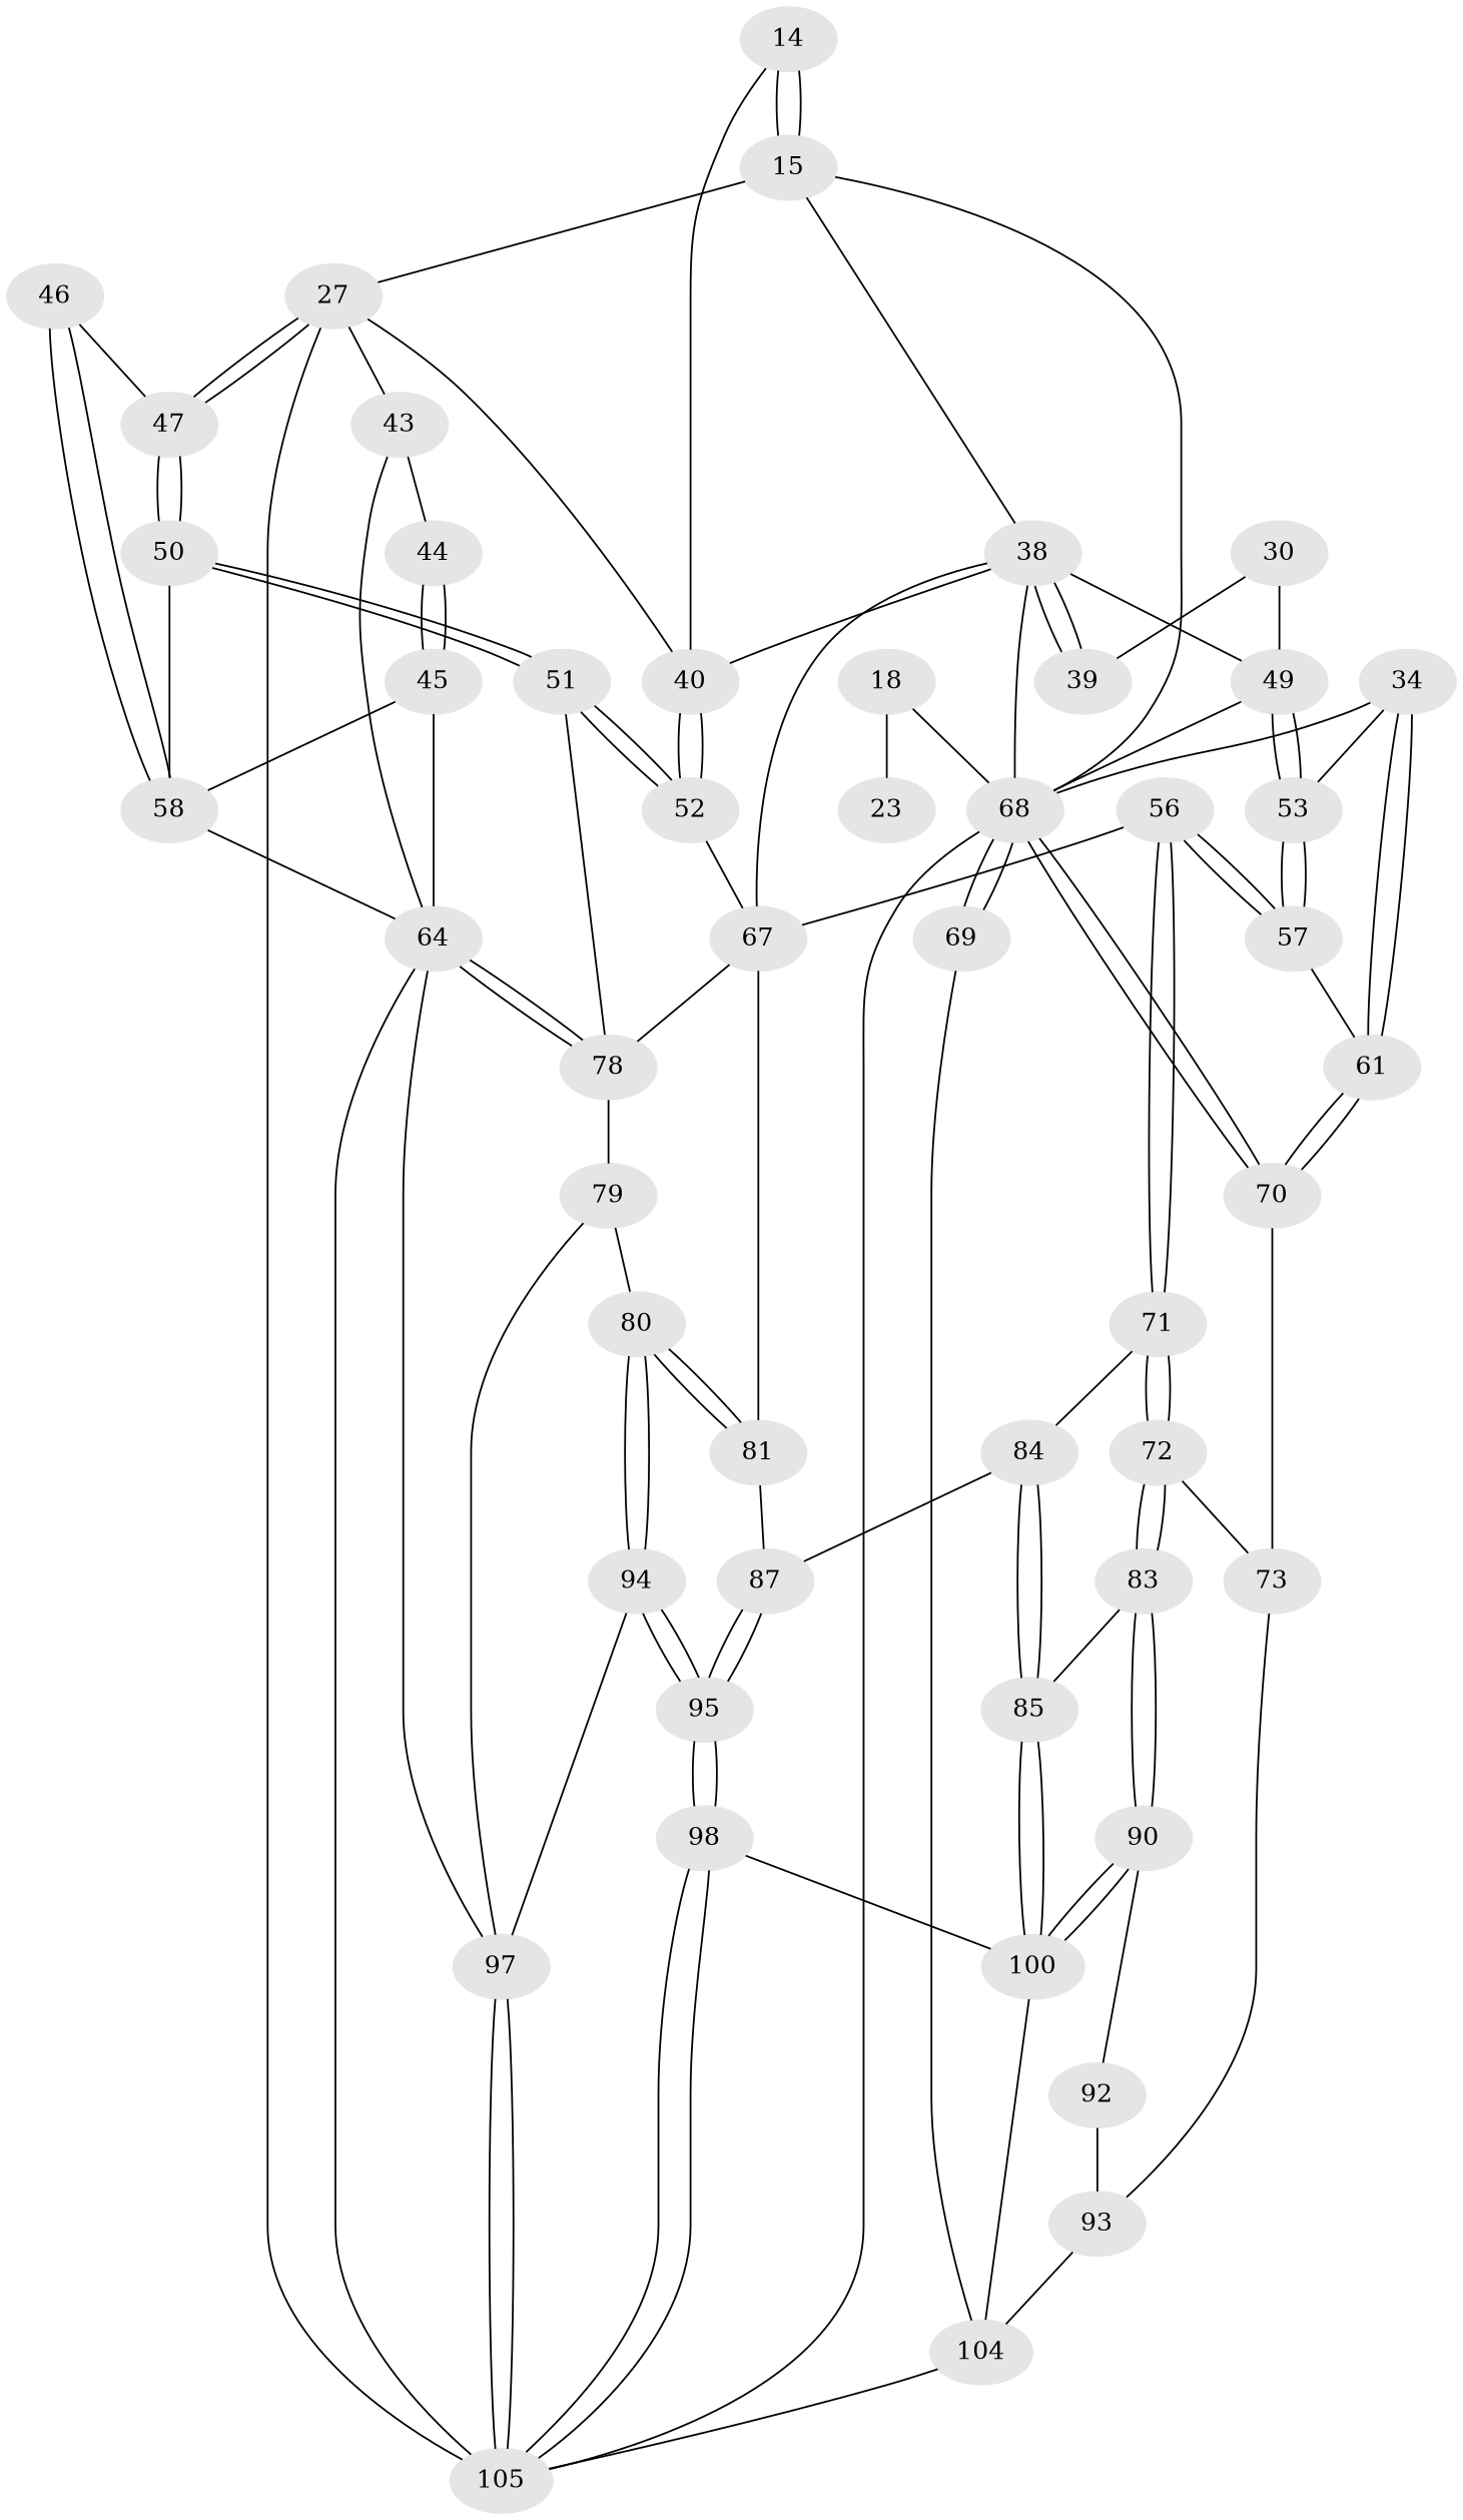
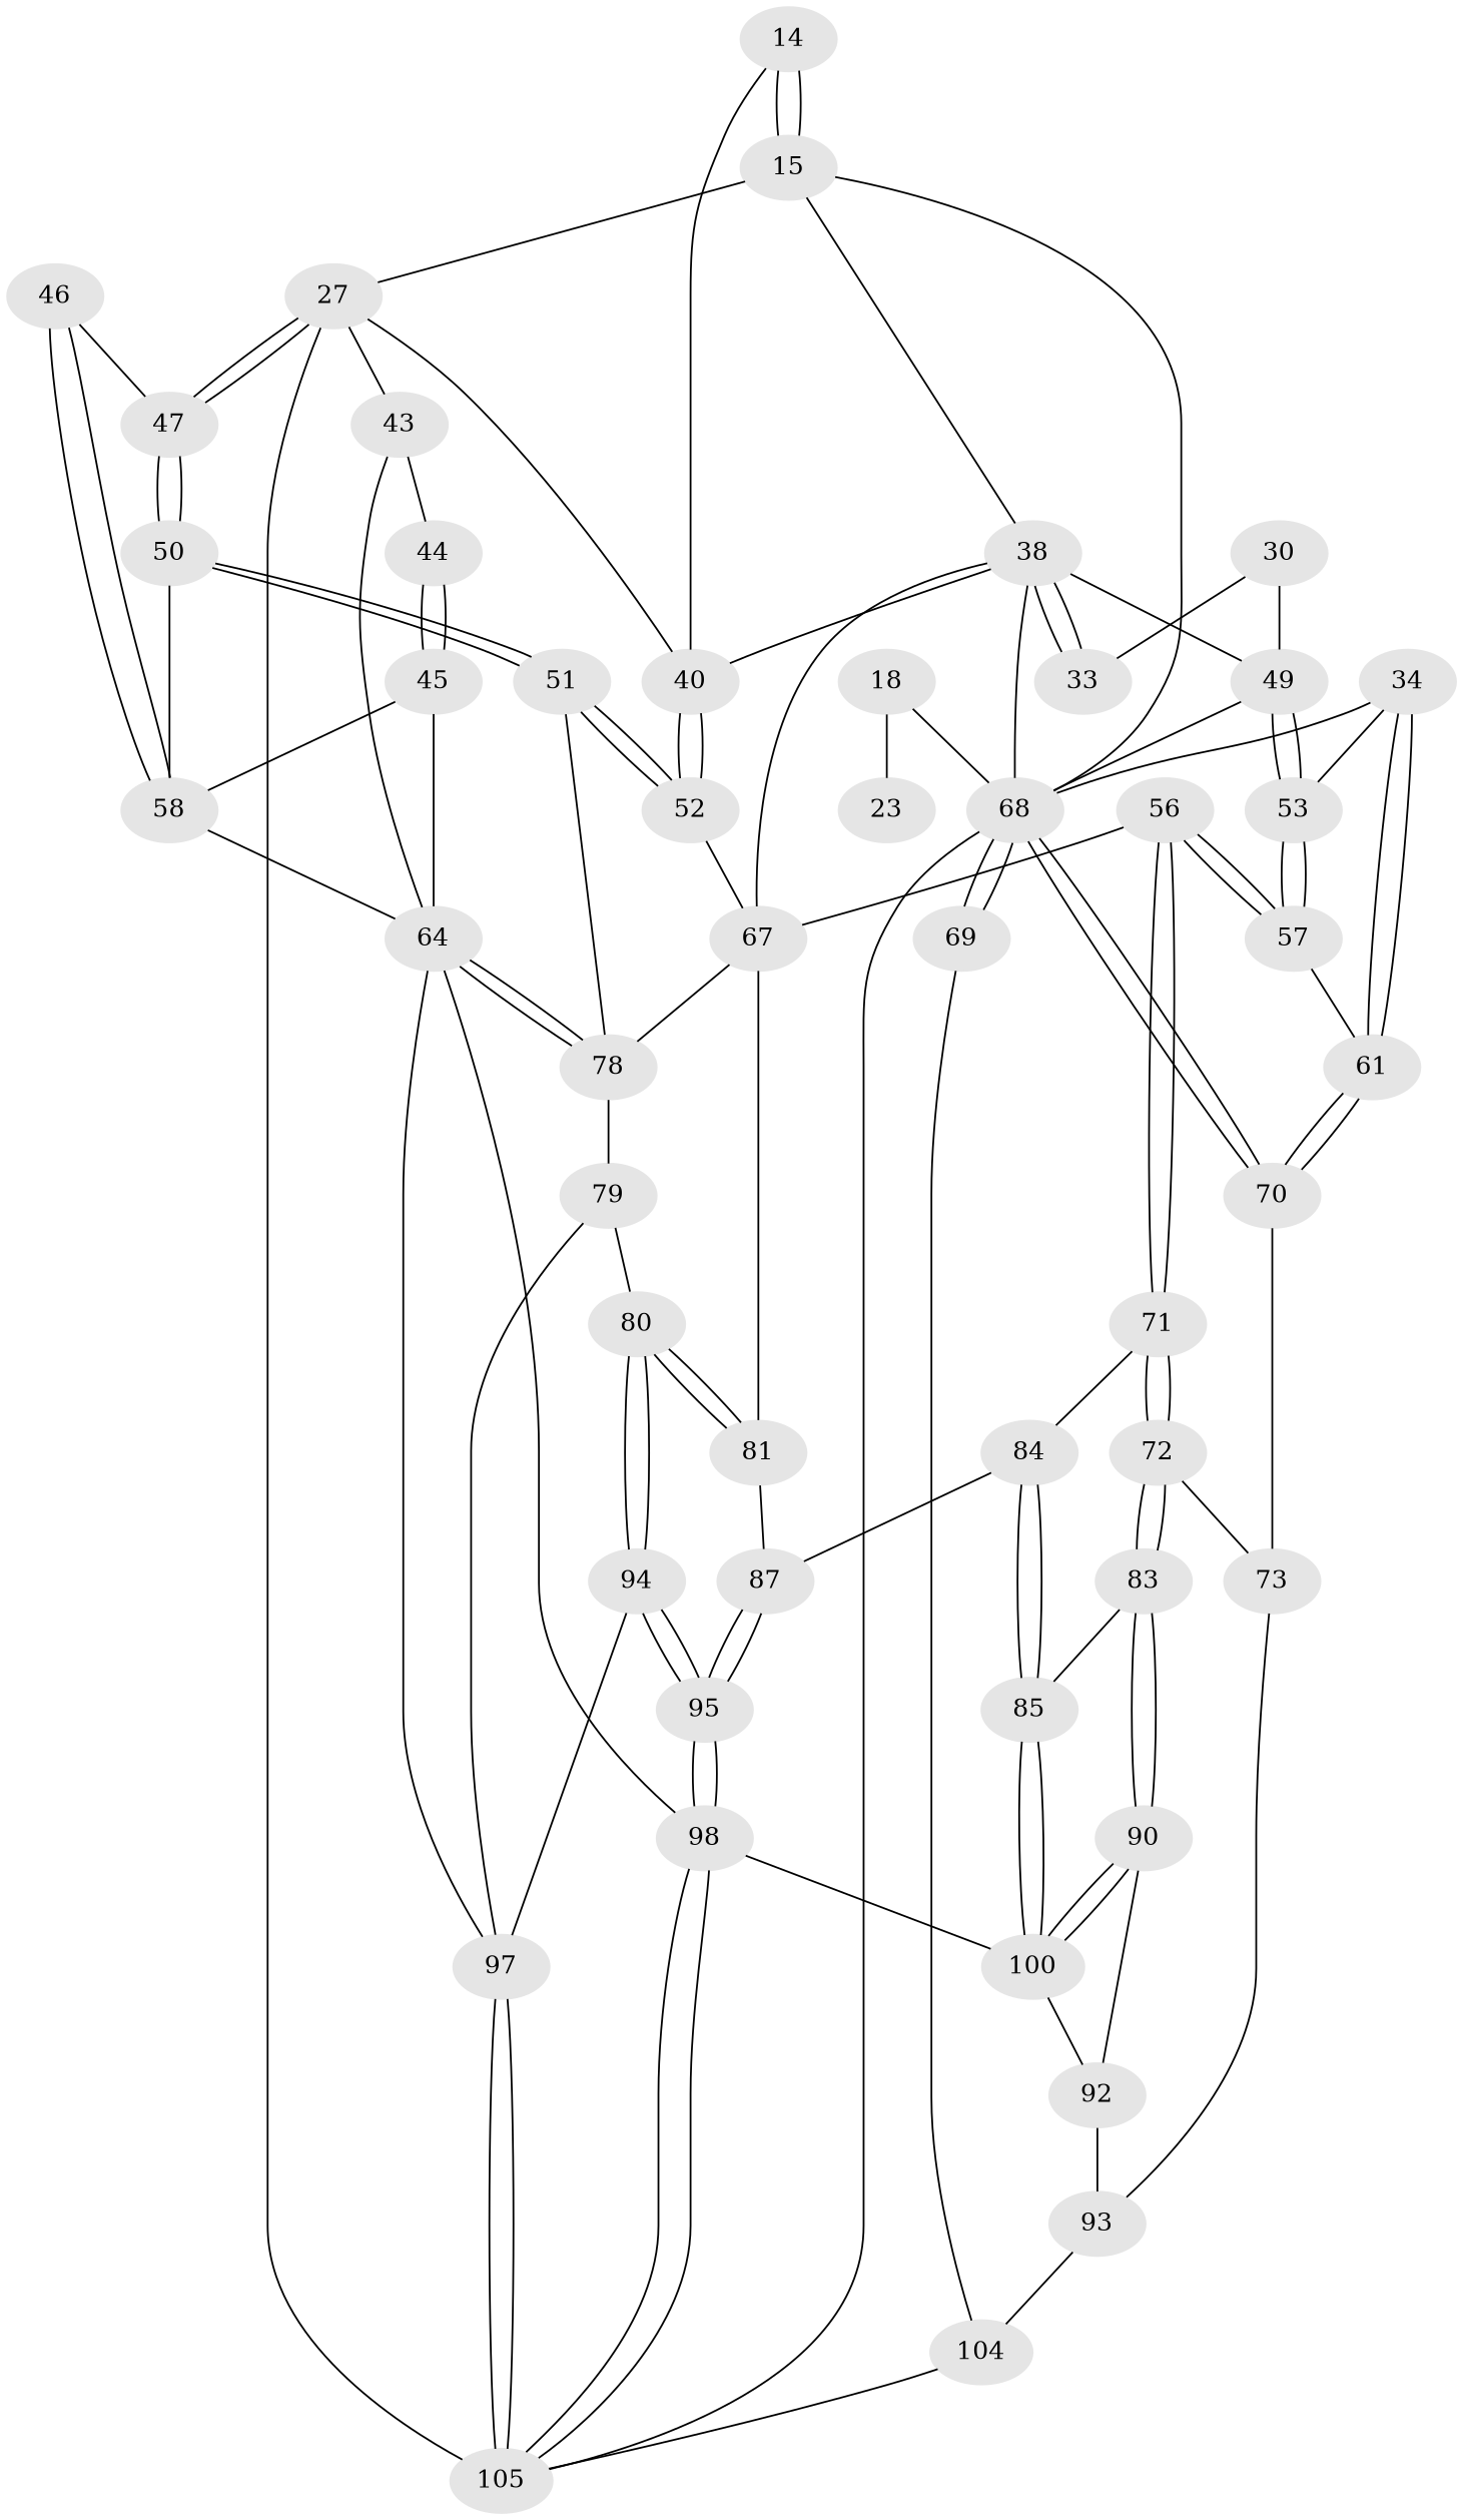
  graph {
    node [color=gray90 style=filled]
    15 [super="+7+13"]
    14
    40 [super="+28"]
    27 [super="+26+12+9"]
    38 [super="+37"]
    68 [super="+35+21+5+32"]
    52
    43 [super="+42"]
    47
    105 [super="+62"]
-   39 [super="+29"]
+   39 [super="+29" label=33]
    49 [super="+31"]
    67 [super="+55+54"]
    70
    69
    18
    23
    44
    64 [super="+59+60"]
    50
    30
    53
    34 [super="+33"]
    61
    57
    78 [super="+66"]
    81 [super="+74"]
    45
    97 [super="+96"]
    58
    46
    51
    79
    56
    71
    72
    84 [super="+77"]
    73
    87 [super="+86"]
    104 [super="+101+103+89"]
    93 [super="+88"]
    83
    85 [super="+82"]
    90
    80
    94
    95
    100 [super="+99"]
    92 [super="+91"]
    98
    15 -- 27 [weight=2]
    15 -- 38
    15 -- 68
    14 -- 15 [weight=2]
    14 -- 15
    14 -- 40
    40 -- 52
    40 -- 52
    27 -- 40
    27 -- 43
    27 -- 47
    27 -- 47
    27 -- 105 [weight=2]
    38 -- 40
    38 -- 68
    38 -- 39 [weight=2]
    38 -- 39
    38 -- 49
    38 -- 67
    68 -- 105
    68 -- 70
    68 -- 70
    68 -- 69 [weight=2]
    68 -- 69
    52 -- 67
    43 -- 44 [weight=2]
    43 -- 64
    47 -- 50
    47 -- 50
    49 -- 68
    49 -- 53
    49 -- 53
    67 -- 78
    67 -- 81
    70 -- 73
    69 -- 104 [weight=2]
    18 -- 68 [weight=2]
    18 -- 23
    44 -- 45
    44 -- 45
-   64 -- 105
+   64 -- 98
    64 -- 78 [weight=2]
    64 -- 78
    64 -- 97
    50 -- 58
    50 -- 51
    50 -- 51
    30 -- 39 [weight=2]
    30 -- 49
    53 -- 57
    53 -- 57
    34 -- 68 [weight=2]
    34 -- 53
    34 -- 61
    34 -- 61
    61 -- 70
    61 -- 70
    57 -- 61
    78 -- 79
    81 -- 87 [weight=2]
    45 -- 64
    45 -- 58
    97 -- 105 [weight=2]
    97 -- 105
    58 -- 64
    46 -- 47
    46 -- 58
    46 -- 58
    51 -- 52
    51 -- 52
    51 -- 78
    79 -- 97
    79 -- 80
    56 -- 67
    56 -- 57
    56 -- 57
    56 -- 71
    56 -- 71
    71 -- 72
    71 -- 72
    71 -- 84
    72 -- 73
    72 -- 83
    72 -- 83
    84 -- 87 [weight=2]
    84 -- 85 [weight=2]
    84 -- 85
    73 -- 93
    87 -- 95
    87 -- 95
    104 -- 105
    93 -- 104 [weight=2]
    83 -- 85
    83 -- 90
    83 -- 90
    85 -- 100
    85 -- 100
    90 -- 100
    90 -- 100
    90 -- 92
    80 -- 81
    80 -- 81
    80 -- 94
    80 -- 94
    94 -- 97
    94 -- 95
    94 -- 95
    95 -- 98
    95 -- 98
-   100 -- 104
+   100 -- 92
    92 -- 93
    98 -- 105
    98 -- 105
    98 -- 100
  }
